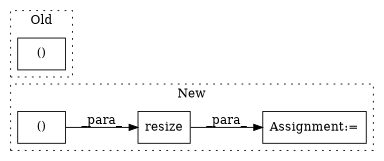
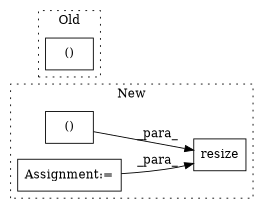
  digraph {
    rankdir=LR
    node [a=106 shape=box]
    n1 [a=32 l="16,2" label=resize s="2757,2801"]
    n2 [l=28 label="()" s=2773]
    n3 [a=7 l=1 label="Assignment:=" s=2750]
    n4 [l=46 label="()" s=2478]
    subgraph cluster_1 {
      label=New
      style=dotted
      n1
      n2
      n3
    }
    subgraph cluster_2 {
      label=Old
      style=dotted
      n4
    }
-   n1 -> n3 [label=_para_]
+   n3 -> n1 [label=_para_]
    n2 -> n1 [label=_para_]
  }
